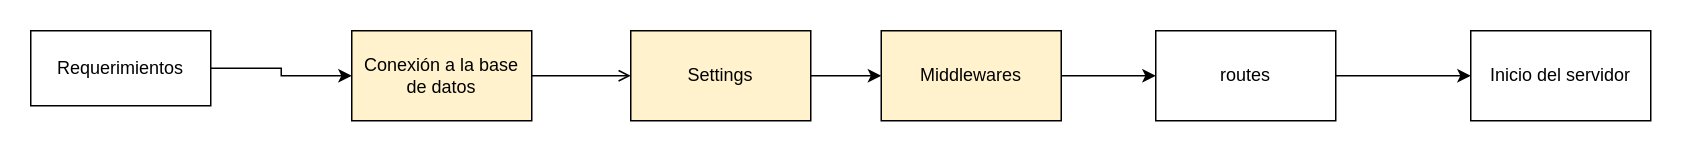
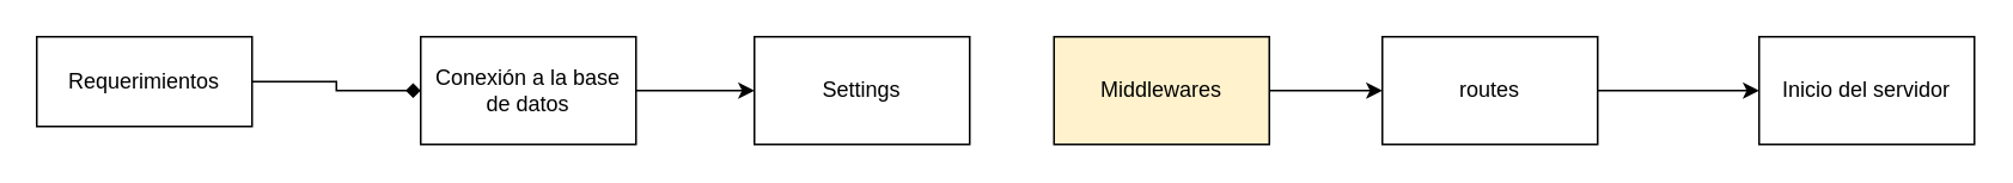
  <mxCell id="0" />
  <mxCell id="1" parent="0" />
- <mxCell id="2" style="edgeStyle=orthogonalEdgeStyle;rounded=0;orthogonalLoop=1;jettySize=auto;html=1;exitX=1;exitY=0.5;exitDx=0;exitDy=0;entryX=0;entryY=0.5;entryDx=0;entryDy=0;" edge="1" parent="1" source="3" target="5"><mxGeometry relative="1" as="geometry" /></mxCell>
+ <mxCell id="2" style="edgeStyle=orthogonalEdgeStyle;rounded=0;orthogonalLoop=1;jettySize=auto;html=1;exitX=1;exitY=0.5;exitDx=0;exitDy=0;entryX=0;entryY=0.5;entryDx=0;entryDy=0;endArrow=diamond;" edge="1" parent="1" source="3" target="5"><mxGeometry relative="1" as="geometry" /></mxCell>
  <mxCell id="3" value="Requerimientos" style="rounded=0;whiteSpace=wrap;html=1;" vertex="1" parent="1"><mxGeometry x="20" y="20" width="120" height="50" as="geometry" /></mxCell>
- <mxCell id="4" style="edgeStyle=orthogonalEdgeStyle;rounded=0;orthogonalLoop=1;jettySize=auto;html=1;exitX=1;exitY=0.5;exitDx=0;exitDy=0;entryX=0;entryY=0.5;entryDx=0;entryDy=0;endArrow=open;" edge="1" parent="1" source="5" target="7"><mxGeometry relative="1" as="geometry" /></mxCell>
- <mxCell id="5" value="Conexión a la base de datos" style="rounded=0;whiteSpace=wrap;html=1;fillColor=#fff2cc;" vertex="1" parent="1"><mxGeometry x="234" y="20" width="120" height="60" as="geometry" /></mxCell>
- <mxCell id="6" style="edgeStyle=orthogonalEdgeStyle;rounded=0;orthogonalLoop=1;jettySize=auto;html=1;exitX=1;exitY=0.5;exitDx=0;exitDy=0;entryX=0;entryY=0.5;entryDx=0;entryDy=0;" edge="1" parent="1" source="7" target="9"><mxGeometry relative="1" as="geometry" /></mxCell>
- <mxCell id="7" value="Settings" style="rounded=0;whiteSpace=wrap;html=1;fillColor=#fff2cc;" vertex="1" parent="1"><mxGeometry x="420" y="20" width="120" height="60" as="geometry" /></mxCell>
+ <mxCell id="4" style="edgeStyle=orthogonalEdgeStyle;rounded=0;orthogonalLoop=1;jettySize=auto;html=1;exitX=1;exitY=0.5;exitDx=0;exitDy=0;entryX=0;entryY=0.5;entryDx=0;entryDy=0;" edge="1" parent="1" source="5" target="7"><mxGeometry relative="1" as="geometry" /></mxCell>
+ <mxCell id="5" value="Conexión a la base de datos" style="rounded=0;whiteSpace=wrap;html=1;" vertex="1" parent="1"><mxGeometry x="234" y="20" width="120" height="60" as="geometry" /></mxCell>
+ <mxCell id="7" value="Settings" style="rounded=0;whiteSpace=wrap;html=1;" vertex="1" parent="1"><mxGeometry x="420" y="20" width="120" height="60" as="geometry" /></mxCell>
  <mxCell id="8" style="edgeStyle=orthogonalEdgeStyle;rounded=0;orthogonalLoop=1;jettySize=auto;html=1;exitX=1;exitY=0.5;exitDx=0;exitDy=0;entryX=0;entryY=0.5;entryDx=0;entryDy=0;" edge="1" parent="1" source="9" target="11"><mxGeometry relative="1" as="geometry" /></mxCell>
  <mxCell id="9" value="Middlewares" style="rounded=0;whiteSpace=wrap;html=1;fillColor=#fff2cc;" vertex="1" parent="1"><mxGeometry x="587" y="20" width="120" height="60" as="geometry" /></mxCell>
  <mxCell id="10" style="edgeStyle=orthogonalEdgeStyle;rounded=0;orthogonalLoop=1;jettySize=auto;html=1;exitX=1;exitY=0.5;exitDx=0;exitDy=0;entryX=0;entryY=0.5;entryDx=0;entryDy=0;" edge="1" parent="1" source="11" target="12"><mxGeometry relative="1" as="geometry" /></mxCell>
  <mxCell id="11" value="routes" style="rounded=0;whiteSpace=wrap;html=1;" vertex="1" parent="1"><mxGeometry x="770" y="20" width="120" height="60" as="geometry" /></mxCell>
  <mxCell id="12" value="Inicio del servidor" style="rounded=0;whiteSpace=wrap;html=1;" vertex="1" parent="1"><mxGeometry x="980" y="20" width="120" height="60" as="geometry" /></mxCell>
